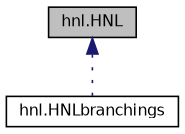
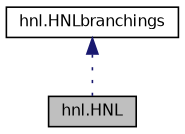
  digraph {
    node [color=black fontname=Helvetica fontsize=10 shape=record style=filled]
    n1 [fillcolor=grey75 fontcolor=black height=0.2 label="hnl.HNL" width=0.4]
    n2 [fillcolor=white height=0.2 label="hnl.HNLbranchings" width=0.4]
-   n1 -> n2 [color=midnightblue dir=back fontname=Helvetica fontsize=10 labelfontname=Helvetica labelfontsize=10 style=dotted]
+   n2 -> n1 [color=midnightblue dir=back fontname=Helvetica fontsize=10 labelfontname=Helvetica labelfontsize=10 style=dotted]
  }
